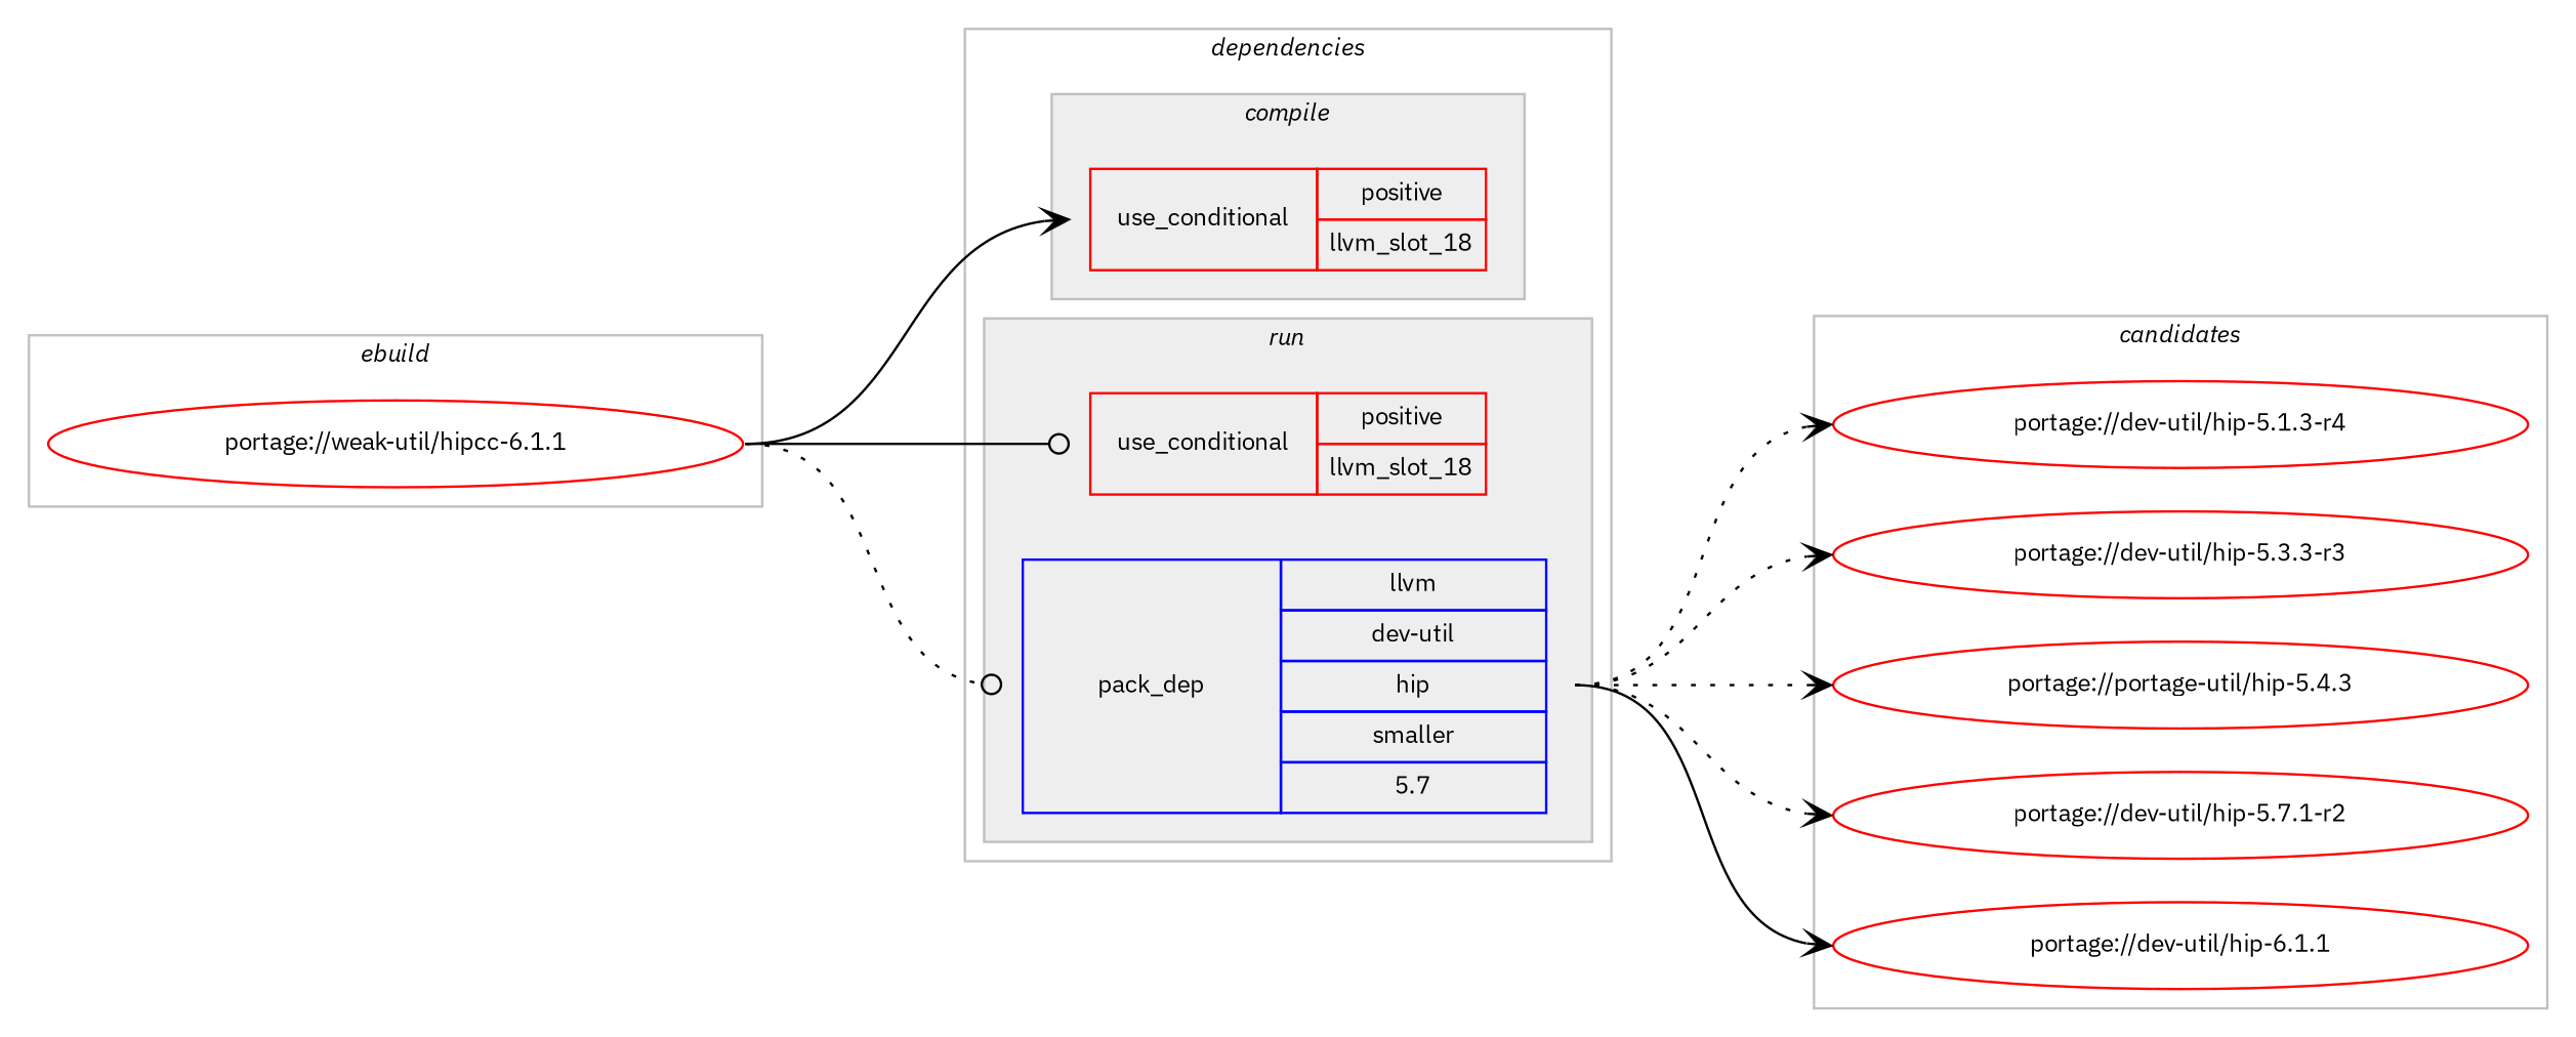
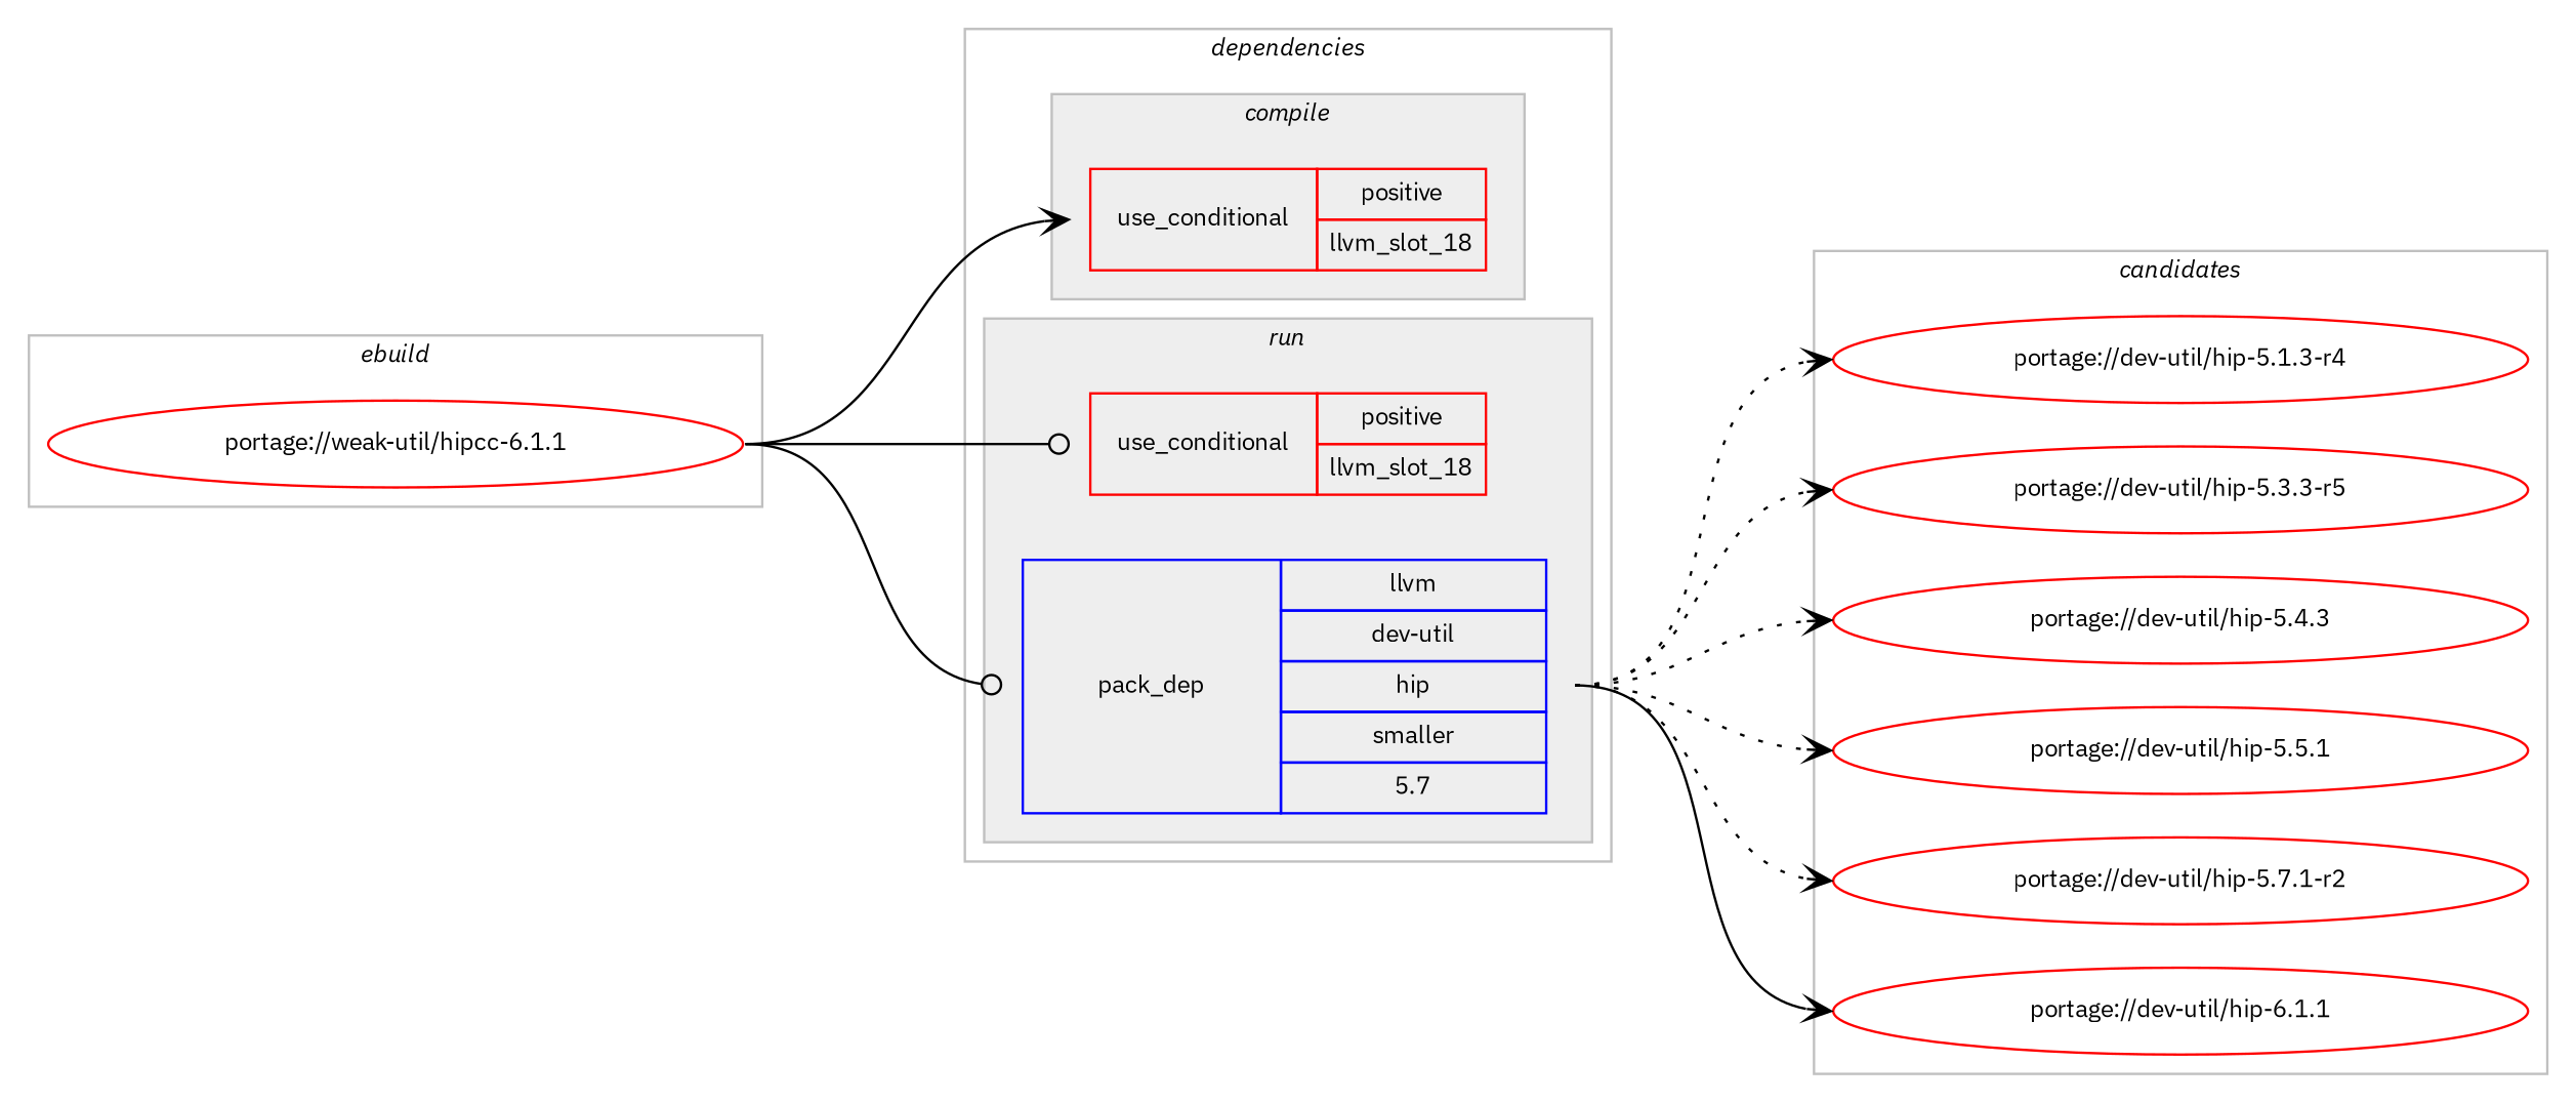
  digraph {
    compound=true
    concentrate=true
    fontname="IBM Plex Sans"
    fontsize=10
    newrank=true
    rankdir=LR
    ranksep=1.5
    node [color=red fontname="IBM Plex Sans" fontsize=10]
    edge [arrowhead=vee fontname="IBM Plex Sans" headport=w style=dotted tailport=e weight=100]
    n1 [label="portage://weak-util/hipcc-6.1.1" width=4]
    n2 [label=<<TABLE BORDER="0" CELLBORDER="1" CELLSPACING="0" CELLPADDING="4"><TR><TD ROWSPAN="3" CELLPADDING="10">use_conditional</TD></TR><TR><TD>positive</TD></TR><TR><TD>llvm_slot_18</TD></TR></TABLE>> shape=none]
    n3 [label=<<TABLE BORDER="0" CELLBORDER="1" CELLSPACING="0" CELLPADDING="4"><TR><TD ROWSPAN="3" CELLPADDING="10">use_conditional</TD></TR><TR><TD>positive</TD></TR><TR><TD>llvm_slot_18</TD></TR></TABLE>> shape=none]
    n4 [color=blue label=<<TABLE BORDER="0" CELLBORDER="1" CELLSPACING="0" CELLPADDING="4" WIDTH="220"><TR><TD ROWSPAN="6" CELLPADDING="30">pack_dep</TD></TR><TR><TD WIDTH="110">llvm</TD></TR><TR><TD>dev-util</TD></TR><TR><TD>hip</TD></TR><TR><TD>smaller</TD></TR><TR><TD>5.7</TD></TR></TABLE>> shape=none]
    n5 [label="portage://dev-util/hip-5.1.3-r4" width=4]
-   n6 [label="portage://dev-util/hip-5.3.3-r3" width=4]
-   n7 [label="portage://portage-util/hip-5.4.3" width=4]
+   n6 [label="portage://dev-util/hip-5.3.3-r5" width=4]
+   n7 [label="portage://dev-util/hip-5.4.3" width=4]
+   n8 [label="portage://dev-util/hip-5.5.1" width=4]
    n9 [label="portage://dev-util/hip-5.7.1-r2" width=4]
    n10 [label="portage://dev-util/hip-6.1.1" width=4]
    subgraph cluster_1 {
      color=gray
      label=<<i>ebuild</i>>
      rank=same
      n1
    }
    subgraph cluster_2 {
      color=gray
      label=<<i>dependencies</i>>
      subgraph cluster_3 {
        color=gray
        fillcolor="#eeeeee"
        label=<<i>compile</i>>
        style=filled
        subgraph sub_4 {
          color=gray
          fillcolor="#eeeeee"
          label=<<i>compile</i>>
          style=filled
          n2
        }
      }
      subgraph cluster_5 {
        color=gray
        fillcolor="#eeeeee"
        label=<<i>compile and run</i>>
        style=filled
      }
      subgraph cluster_6 {
        color=gray
        fillcolor="#eeeeee"
        label=<<i>run</i>>
        style=filled
        subgraph sub_7 {
          color=gray
          fillcolor="#eeeeee"
          label=<<i>run</i>>
          style=filled
          n3
        }
        subgraph sub_8 {
          color=gray
          fillcolor="#eeeeee"
          label=<<i>run</i>>
          style=filled
          n4
        }
      }
    }
    subgraph cluster_9 {
      color=gray
      label=<<i>candidates</i>>
      rank=same
      subgraph sub_10 {
        color=black
        label=<<i>candidates</i>>
        nodesep=1
        rank=same
        n5
        n6
        n7
+       n8
        n9
        n10
      }
    }
    n1 -> n2 [style=solid weight=20]
    n1 -> n3 [arrowhead=odot style=solid weight=20]
-   n1 -> n4 [arrowhead=odot weight=20]
+   n1 -> n4 [arrowhead=odot style=solid weight=20]
    n4 -> n5
    n4 -> n6
    n4 -> n7
+   n4 -> n8
    n4 -> n9
    n4 -> n10 [style=solid]
  }
